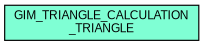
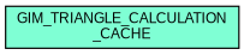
  digraph {
    rankdir=LR
    fontname="Liberation Sans"
-   n1 [color=black fillcolor=aquamarine fontname="Liberation Sans" fontsize=10 height=0.2 label="GIM_TRIANGLE_CALCULATION\l_TRIANGLE" shape=record style=filled width=0.4]
+   n1 [color=black fillcolor=aquamarine fontname="Liberation Sans" fontsize=10 height=0.2 label="GIM_TRIANGLE_CALCULATION\l_CACHE" shape=record style=filled width=0.4]
  }
